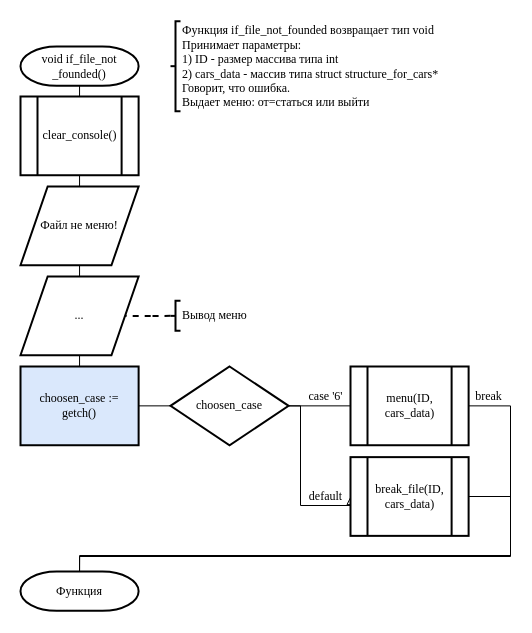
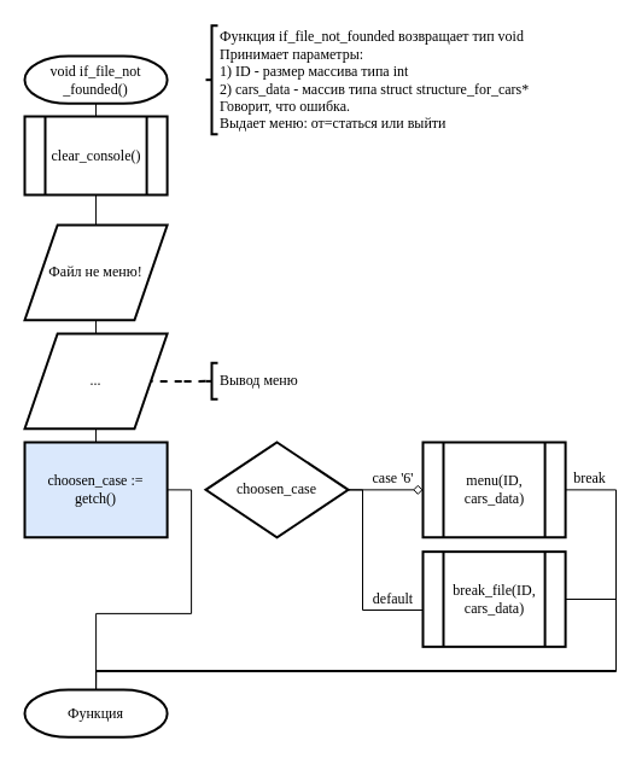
  <mxCell id="0" />
  <mxCell id="1" parent="0" />
  <mxCell id="2" style="edgeStyle=orthogonalEdgeStyle;rounded=0;orthogonalLoop=1;jettySize=auto;html=1;exitX=0.5;exitY=1;exitDx=0;exitDy=0;exitPerimeter=0;entryX=0.5;entryY=0;entryDx=0;entryDy=0;fontFamily=Times New Roman;endArrow=none;endFill=0;" edge="1" parent="1" source="3" target="5"><mxGeometry relative="1" as="geometry" /></mxCell>
  <mxCell id="3" value="void if_file_not&lt;br&gt;_founded()" style="strokeWidth=2;html=1;shape=mxgraph.flowchart.terminator;whiteSpace=wrap;fontFamily=Times New Roman;" vertex="1" parent="1"><mxGeometry x="20" y="46" width="118.11" height="39.37" as="geometry" /></mxCell>
  <mxCell id="4" style="edgeStyle=orthogonalEdgeStyle;rounded=0;orthogonalLoop=1;jettySize=auto;html=1;exitX=0.5;exitY=1;exitDx=0;exitDy=0;entryX=0.5;entryY=0;entryDx=0;entryDy=0;endArrow=none;endFill=0;fontFamily=Times New Roman;" edge="1" parent="1" source="5" target="7"><mxGeometry relative="1" as="geometry" /></mxCell>
- <mxCell id="5" value="clear_console()" style="verticalLabelPosition=middle;verticalAlign=middle;html=1;shape=process;whiteSpace=wrap;rounded=0;size=0.14;arcSize=6;fontFamily=Times New Roman;strokeWidth=2;labelPosition=center;align=center;" vertex="1" parent="1"><mxGeometry x="20" y="96" width="118.11" height="78.74" as="geometry" /></mxCell>
+ <mxCell id="5" value="clear_console()" style="verticalLabelPosition=middle;verticalAlign=middle;html=1;shape=process;whiteSpace=wrap;rounded=0;size=0.14;arcSize=6;fontFamily=Times New Roman;strokeWidth=2;labelPosition=center;align=center;" vertex="1" parent="1"><mxGeometry x="20" y="96" width="118.11" height="65" as="geometry" /></mxCell>
  <mxCell id="6" style="edgeStyle=orthogonalEdgeStyle;rounded=0;orthogonalLoop=1;jettySize=auto;html=1;exitX=0.5;exitY=1;exitDx=0;exitDy=0;entryX=0.5;entryY=0;entryDx=0;entryDy=0;endArrow=none;endFill=0;fontFamily=Times New Roman;" edge="1" parent="1" source="7" target="9"><mxGeometry relative="1" as="geometry" /></mxCell>
  <mxCell id="7" value="Файл не меню!" style="shape=parallelogram;html=1;strokeWidth=2;perimeter=parallelogramPerimeter;whiteSpace=wrap;rounded=0;arcSize=12;size=0.23;fontFamily=Times New Roman;" vertex="1" parent="1"><mxGeometry x="20" y="186" width="118.11" height="78.74" as="geometry" /></mxCell>
  <mxCell id="8" style="edgeStyle=orthogonalEdgeStyle;rounded=0;orthogonalLoop=1;jettySize=auto;html=1;exitX=0.5;exitY=1;exitDx=0;exitDy=0;entryX=0;entryY=0.5;entryDx=0;entryDy=0;endArrow=none;endFill=0;fontFamily=Times New Roman;" edge="1" parent="1" source="9" target="11"><mxGeometry relative="1" as="geometry" /></mxCell>
  <mxCell id="9" value="..." style="shape=parallelogram;html=1;strokeWidth=2;perimeter=parallelogramPerimeter;whiteSpace=wrap;rounded=0;arcSize=12;size=0.23;fontFamily=Times New Roman;" vertex="1" parent="1"><mxGeometry x="20" y="276" width="118.11" height="78.74" as="geometry" /></mxCell>
- <mxCell id="10" style="edgeStyle=orthogonalEdgeStyle;rounded=0;orthogonalLoop=1;jettySize=auto;html=1;exitX=0.5;exitY=0;exitDx=0;exitDy=0;entryX=0;entryY=0.5;entryDx=0;entryDy=0;entryPerimeter=0;endArrow=none;endFill=0;fontFamily=Times New Roman;" edge="1" parent="1" source="11" target="14"><mxGeometry relative="1" as="geometry" /></mxCell>
+ <mxCell id="10" style="edgeStyle=orthogonalEdgeStyle;rounded=0;orthogonalLoop=1;jettySize=auto;html=1;exitX=0.5;exitY=0;exitDx=0;exitDy=0;endArrow=none;endFill=0;fontFamily=Times New Roman;" edge="1" parent="1" source="11" target="19"><mxGeometry relative="1" as="geometry" /></mxCell>
  <mxCell id="11" value="сhoosen_case := getch()" style="rounded=0;whiteSpace=wrap;html=1;absoluteArcSize=1;arcSize=14;strokeWidth=2;fontFamily=Times New Roman;direction=south;fillColor=#dae8fc;" vertex="1" parent="1"><mxGeometry x="20.005" y="365.995" width="118.11" height="78.74" as="geometry" /></mxCell>
- <mxCell id="12" style="edgeStyle=orthogonalEdgeStyle;rounded=0;orthogonalLoop=1;jettySize=auto;html=1;exitX=1;exitY=0.5;exitDx=0;exitDy=0;exitPerimeter=0;entryX=0;entryY=0.5;entryDx=0;entryDy=0;endArrow=none;endFill=0;fontFamily=Times New Roman;" edge="1" parent="1" source="14" target="15"><mxGeometry relative="1" as="geometry" /></mxCell>
- <mxCell id="13" style="edgeStyle=orthogonalEdgeStyle;rounded=0;orthogonalLoop=1;jettySize=auto;html=1;exitX=1;exitY=0.5;exitDx=0;exitDy=0;exitPerimeter=0;entryX=0;entryY=0.5;entryDx=0;entryDy=0;endArrow=block;endFill=0;fontFamily=Times New Roman;" edge="1" parent="1" source="14" target="16"><mxGeometry relative="1" as="geometry"><Array as="points"><mxPoint x="300" y="405" /><mxPoint x="300" y="505" /></Array></mxGeometry></mxCell>
+ <mxCell id="12" style="edgeStyle=orthogonalEdgeStyle;rounded=0;orthogonalLoop=1;jettySize=auto;html=1;exitX=1;exitY=0.5;exitDx=0;exitDy=0;exitPerimeter=0;entryX=0;entryY=0.5;entryDx=0;entryDy=0;endArrow=diamond;endFill=0;fontFamily=Times New Roman;" edge="1" parent="1" source="14" target="15"><mxGeometry relative="1" as="geometry" /></mxCell>
+ <mxCell id="13" style="edgeStyle=orthogonalEdgeStyle;rounded=0;orthogonalLoop=1;jettySize=auto;html=1;exitX=1;exitY=0.5;exitDx=0;exitDy=0;exitPerimeter=0;entryX=0;entryY=0.5;entryDx=0;entryDy=0;endArrow=none;endFill=0;fontFamily=Times New Roman;" edge="1" parent="1" source="14" target="16"><mxGeometry relative="1" as="geometry"><Array as="points"><mxPoint x="300" y="405" /><mxPoint x="300" y="505" /></Array></mxGeometry></mxCell>
  <mxCell id="14" value="choosen_case" style="strokeWidth=2;html=1;shape=mxgraph.flowchart.decision;whiteSpace=wrap;rounded=0;fontFamily=Times New Roman;" vertex="1" parent="1"><mxGeometry x="170" y="366" width="118.11" height="78.74" as="geometry" /></mxCell>
  <mxCell id="15" value="menu(ID, cars_data)" style="verticalLabelPosition=middle;verticalAlign=middle;html=1;shape=process;whiteSpace=wrap;rounded=0;size=0.14;arcSize=6;fontFamily=Times New Roman;strokeWidth=2;labelPosition=center;align=center;" vertex="1" parent="1"><mxGeometry x="350" y="366" width="118.11" height="78.74" as="geometry" /></mxCell>
  <mxCell id="16" value="break_file(ID, cars_data)" style="verticalLabelPosition=middle;verticalAlign=middle;html=1;shape=process;whiteSpace=wrap;rounded=0;size=0.14;arcSize=6;fontFamily=Times New Roman;strokeWidth=2;labelPosition=center;align=center;" vertex="1" parent="1"><mxGeometry x="350" y="456.63" width="118.11" height="78.74" as="geometry" /></mxCell>
  <mxCell id="17" style="edgeStyle=orthogonalEdgeStyle;rounded=0;orthogonalLoop=1;jettySize=auto;html=1;exitX=0.5;exitY=0;exitDx=0;exitDy=0;exitPerimeter=0;entryX=1;entryY=0.5;entryDx=0;entryDy=0;endArrow=none;endFill=0;fontFamily=Times New Roman;" edge="1" parent="1" source="19" target="16"><mxGeometry relative="1" as="geometry"><Array as="points"><mxPoint x="79" y="555" /><mxPoint x="510" y="555" /><mxPoint x="510" y="496" /></Array></mxGeometry></mxCell>
  <mxCell id="18" style="edgeStyle=orthogonalEdgeStyle;rounded=0;orthogonalLoop=1;jettySize=auto;html=1;exitX=0.5;exitY=0;exitDx=0;exitDy=0;exitPerimeter=0;entryX=1;entryY=0.5;entryDx=0;entryDy=0;endArrow=none;endFill=0;fontFamily=Times New Roman;" edge="1" parent="1" source="19" target="15"><mxGeometry relative="1" as="geometry"><Array as="points"><mxPoint x="79" y="556" /><mxPoint x="510" y="556" /><mxPoint x="510" y="405" /></Array></mxGeometry></mxCell>
  <mxCell id="19" value="Функция" style="strokeWidth=2;html=1;shape=mxgraph.flowchart.terminator;whiteSpace=wrap;fontFamily=Times New Roman;" vertex="1" parent="1"><mxGeometry x="20" y="571" width="118.11" height="39.37" as="geometry" /></mxCell>
  <mxCell id="20" value="case '6'" style="text;html=1;align=center;verticalAlign=middle;resizable=0;points=[];autosize=1;fontFamily=Times New Roman;" vertex="1" parent="1"><mxGeometry x="300" y="386" width="50" height="20" as="geometry" /></mxCell>
  <mxCell id="21" value="default" style="text;html=1;align=center;verticalAlign=middle;resizable=0;points=[];autosize=1;fontFamily=Times New Roman;" vertex="1" parent="1"><mxGeometry x="300" y="486" width="50" height="20" as="geometry" /></mxCell>
  <mxCell id="22" value="break" style="text;html=1;align=center;verticalAlign=middle;resizable=0;points=[];autosize=1;fontFamily=Times New Roman;" vertex="1" parent="1"><mxGeometry x="468.11" y="386" width="40" height="20" as="geometry" /></mxCell>
  <mxCell id="23" style="edgeStyle=orthogonalEdgeStyle;rounded=0;orthogonalLoop=1;jettySize=auto;html=1;exitX=0;exitY=0.5;exitDx=0;exitDy=0;exitPerimeter=0;entryX=1;entryY=0.5;entryDx=0;entryDy=0;dashed=1;endArrow=none;endFill=0;fontFamily=Times New Roman;strokeWidth=2;" edge="1" parent="1" source="24" target="9"><mxGeometry relative="1" as="geometry" /></mxCell>
  <mxCell id="24" value="Вывод меню" style="strokeWidth=2;html=1;shape=mxgraph.flowchart.annotation_2;align=left;labelPosition=right;pointerEvents=1;rounded=0;fontFamily=Times New Roman;" vertex="1" parent="1"><mxGeometry x="170" y="300.37" width="10" height="30" as="geometry" /></mxCell>
  <mxCell id="25" value="Функция if_file_not_founded возвращает тип void&lt;br&gt;Принимает параметры:&lt;br&gt;1) ID - размер массива типа int&lt;br&gt;2) cars_data - массив типа struct structure_for_cars*&lt;br&gt;Говорит, что ошибка.&lt;br&gt;Выдает меню: от=статься или выйти" style="strokeWidth=2;html=1;shape=mxgraph.flowchart.annotation_2;align=left;labelPosition=right;pointerEvents=1;rounded=0;fontFamily=Times New Roman;" vertex="1" parent="1"><mxGeometry x="170" y="20.68" width="10" height="90" as="geometry" /></mxCell>
